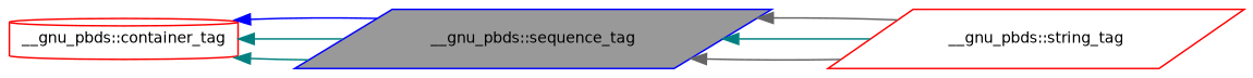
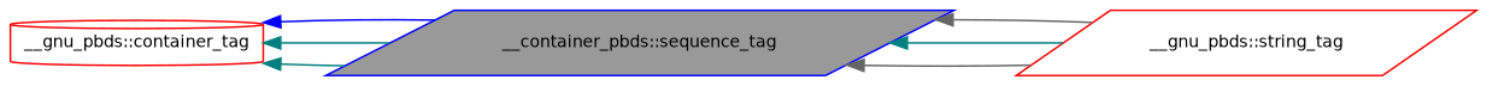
  digraph {
    rankdir=LR
    node [color=red fillcolor=white fontname=Helvetica fontsize=10 shape=parallelogram style=filled]
    edge [color=teal dir=back fontname=Helvetica fontsize=10 labelfontname=Helvetica labelfontsize=10 style=solid]
-   n1 [color=blue fillcolor=grey60 fontcolor=black height=0.2 label="__gnu_pbds::sequence_tag" width=0.4]
+   n1 [color=blue fillcolor=grey60 fontcolor=black height=0.2 label="__container_pbds::sequence_tag" width=0.4]
    n2 [height=0.2 label="__gnu_pbds::string_tag" width=0.4]
    n3 [height=0.2 label="__gnu_pbds::container_tag" shape=cylinder width=0.4]
    n1 -> n2 [color=gray40]
    n1 -> n2
    n1 -> n2 [color=gray40]
    n3 -> n1
    n3 -> n1
    n3 -> n1 [color=blue]
  }
